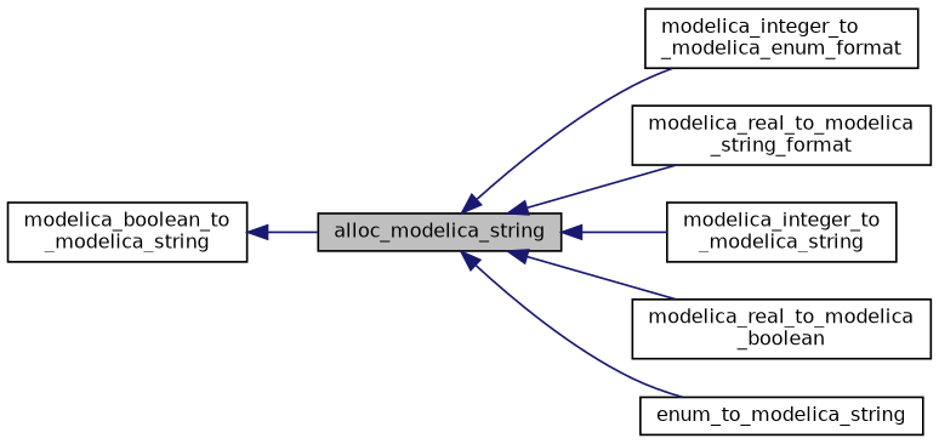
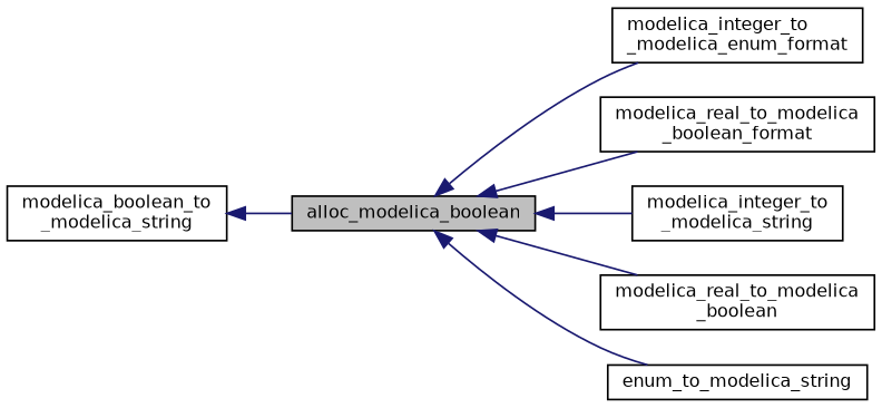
  digraph {
    rankdir=LR
    node [color=black fillcolor=white fontname=Helvetica fontsize=10 shape=record style=filled]
    edge [color=midnightblue dir=back fontname=Helvetica fontsize=10 labelfontname=Helvetica labelfontsize=10 style=solid]
-   n1 [fillcolor=grey75 fontcolor=black height=0.2 label=alloc_modelica_string width=0.4]
+   n1 [fillcolor=grey75 fontcolor=black height=0.2 label=alloc_modelica_boolean width=0.4]
    n2 [height=0.2 label="modelica_integer_to\l_modelica_enum_format" width=0.4]
-   n3 [height=0.2 label="modelica_real_to_modelica\l_string_format" width=0.4]
+   n3 [height=0.2 label="modelica_real_to_modelica\l_boolean_format" width=0.4]
    n4 [height=0.2 label="modelica_integer_to\l_modelica_string" width=0.4]
    n5 [height=0.2 label="modelica_real_to_modelica\l_boolean" width=0.4]
    n6 [height=0.2 label=enum_to_modelica_string width=0.4]
    n7 [height=0.2 label="modelica_boolean_to\l_modelica_string" width=0.4]
    n1 -> n2
    n1 -> n3
    n1 -> n4
    n1 -> n5
    n1 -> n6
    n7 -> n1
  }
